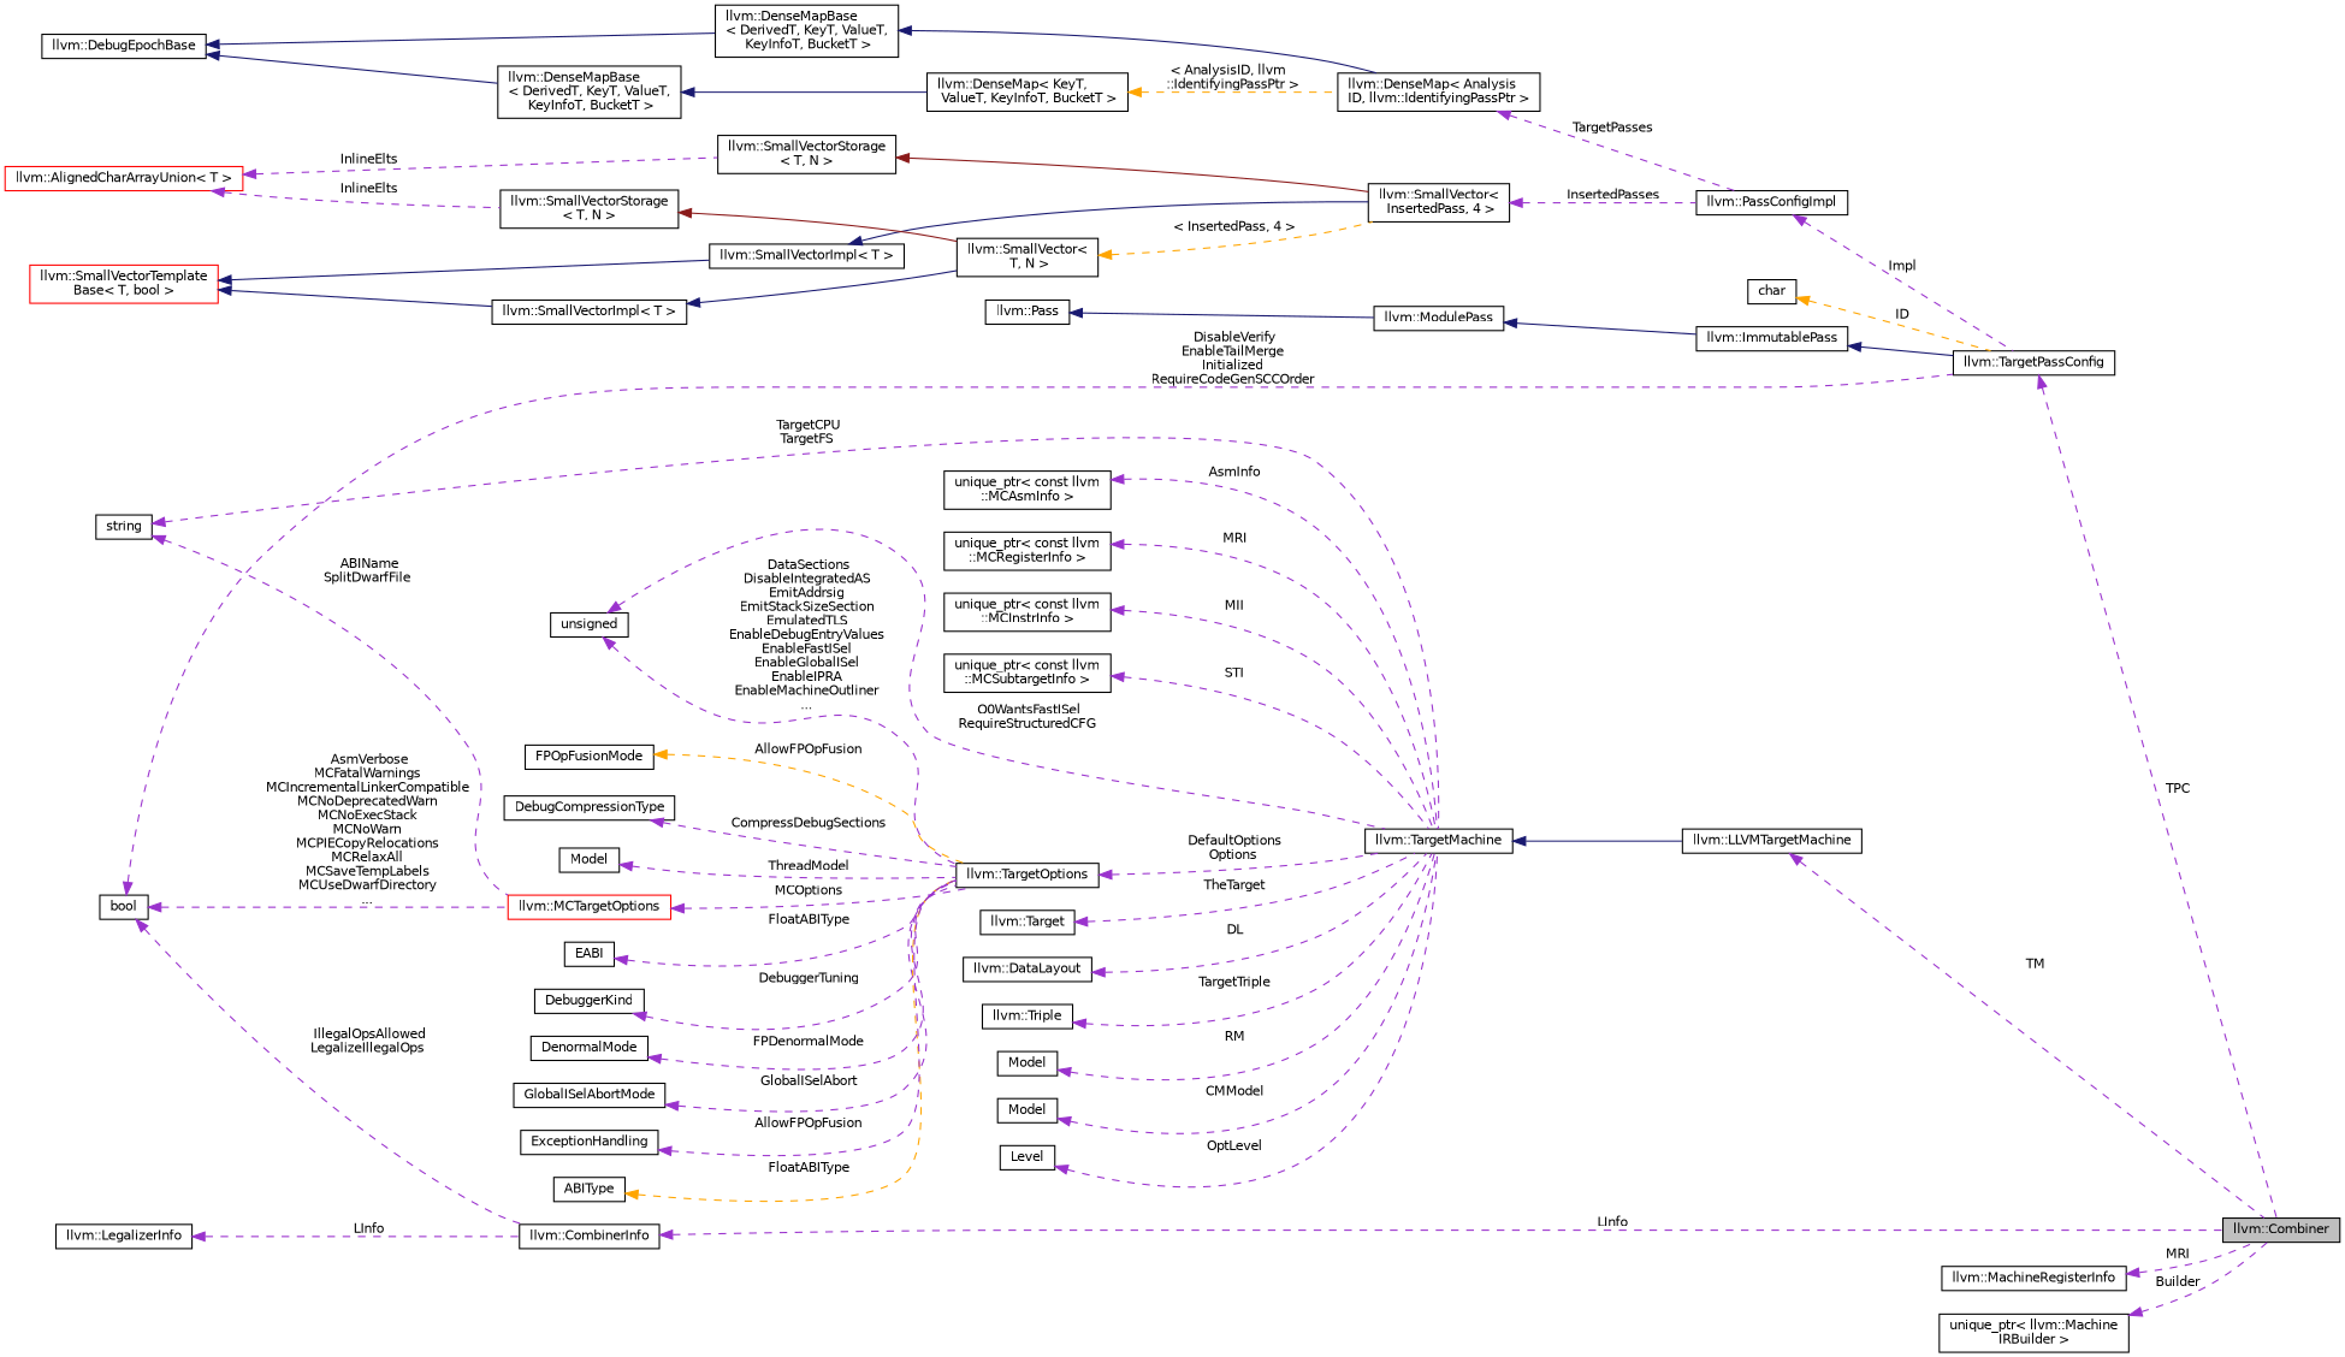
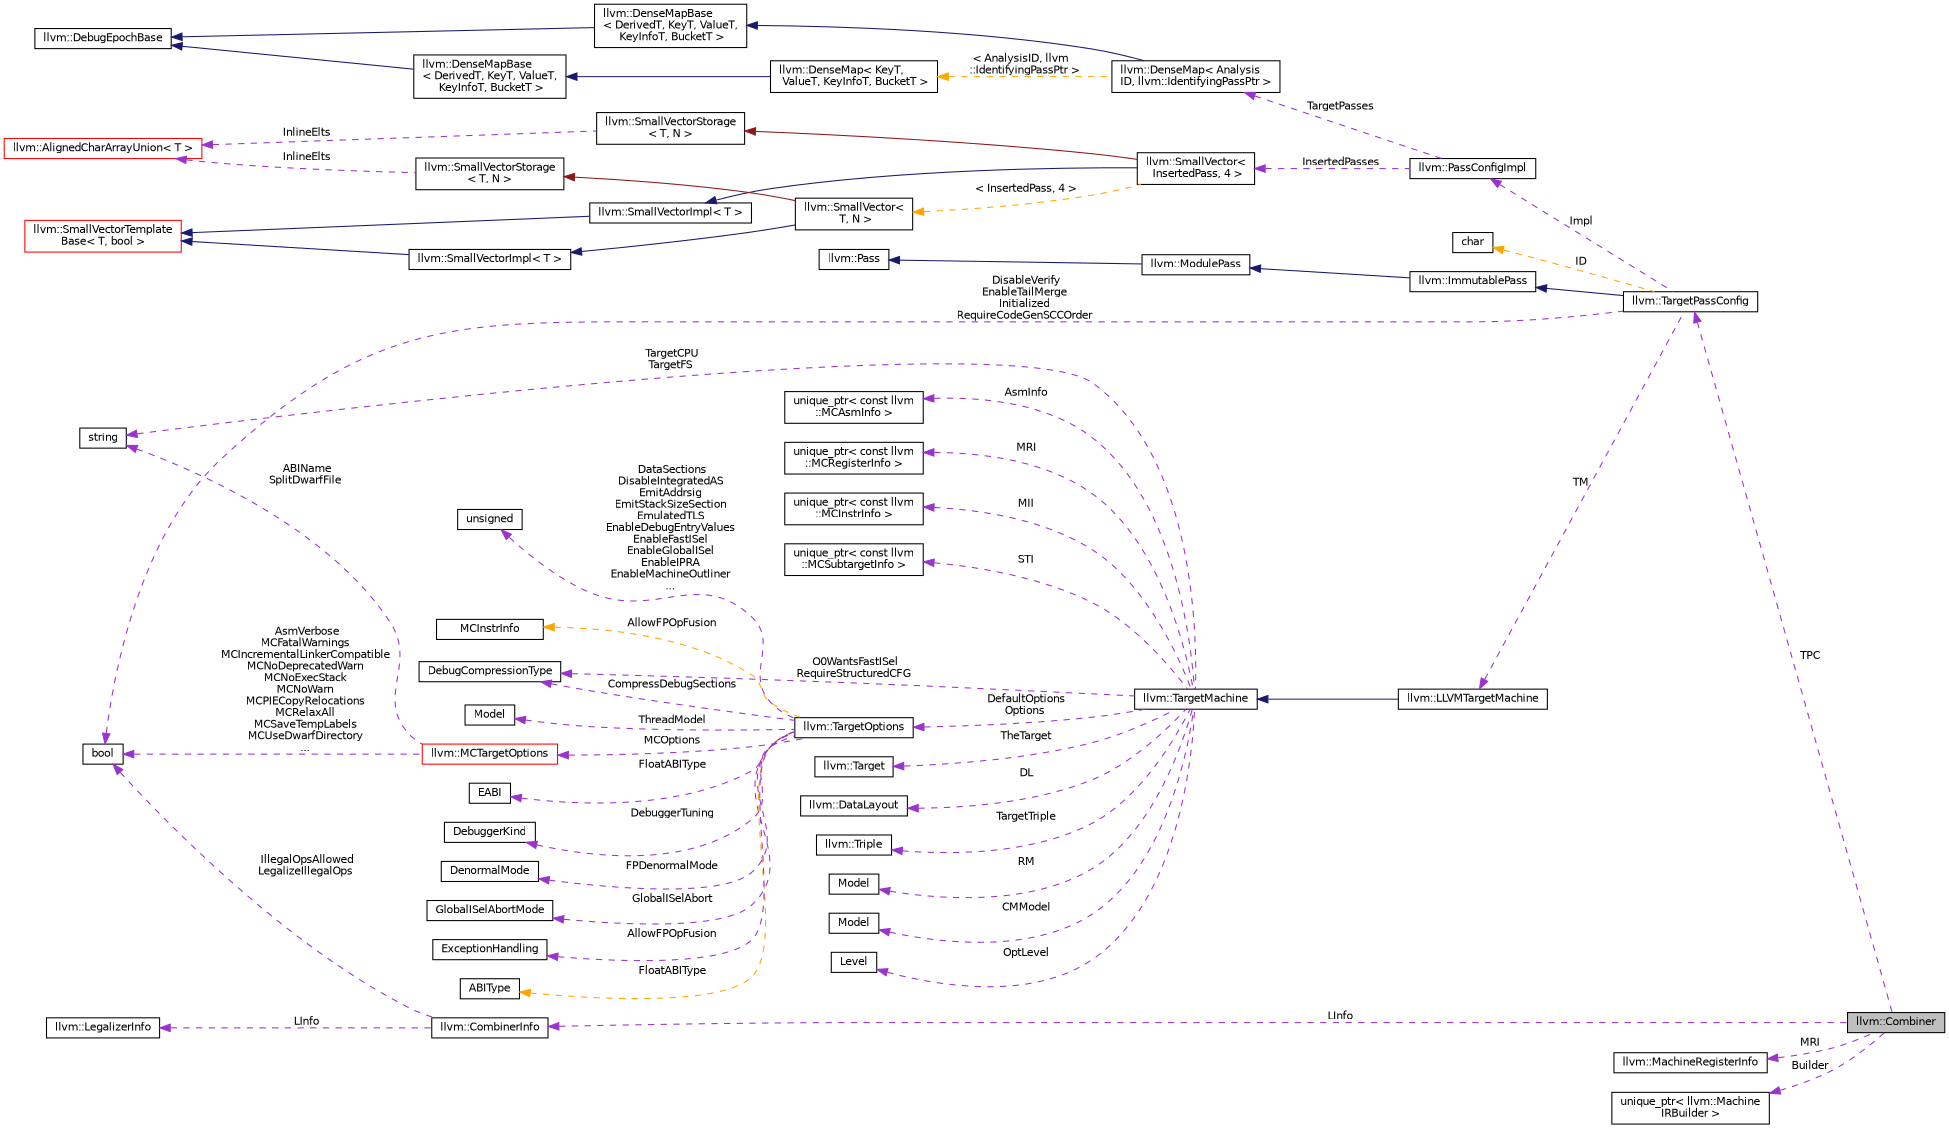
  digraph {
    rankdir=LR
    node [color=black fontname=Helvetica fontsize=10 shape=box]
    edge [color=darkorchid3 dir=back fontname=Helvetica fontsize=10 labelfontname=Helvetica labelfontsize=10 style=dashed]
    n1 [fillcolor=grey75 fontcolor=black height=0.2 label="llvm::Combiner" style=filled width=0.4]
    n2 [height=0.2 label="llvm::CombinerInfo" width=0.4]
    n3 [height=0.2 label=bool width=0.4]
    n4 [height=0.2 label="llvm::TargetPassConfig" width=0.4]
    n5 [color=red height=0.2 label="llvm::MCTargetOptions" width=0.4]
    n6 [height=0.2 label="llvm::TargetOptions" width=0.4]
    n7 [height=0.2 label="llvm::LegalizerInfo" width=0.4]
    n8 [height=0.2 label="llvm::MachineRegisterInfo" width=0.4]
    n9 [height=0.2 label="llvm::ImmutablePass" width=0.4]
    n10 [height=0.2 label="llvm::ModulePass" width=0.4]
    n11 [height=0.2 label="llvm::Pass" width=0.4]
    n12 [height=0.2 label="llvm::LLVMTargetMachine" width=0.4]
    n13 [height=0.2 label="llvm::TargetMachine" width=0.4]
    n14 [height=0.2 label="llvm::Target" width=0.4]
    n15 [height=0.2 label="llvm::DataLayout" width=0.4]
    n16 [height=0.2 label="llvm::Triple" width=0.4]
    n17 [height=0.2 label=string width=0.4]
    n18 [height=0.2 label=Model width=0.4]
    n19 [height=0.2 label=Model width=0.4]
    n20 [height=0.2 label=Level width=0.4]
    n21 [height=0.2 label="unique_ptr\< const llvm\l::MCAsmInfo \>" width=0.4]
    n22 [height=0.2 label="unique_ptr\< const llvm\l::MCRegisterInfo \>" width=0.4]
    n23 [height=0.2 label="unique_ptr\< const llvm\l::MCInstrInfo \>" width=0.4]
    n24 [height=0.2 label="unique_ptr\< const llvm\l::MCSubtargetInfo \>" width=0.4]
    n25 [height=0.2 label=unsigned width=0.4]
    n26 [height=0.2 label=GlobalISelAbortMode width=0.4]
    n27 [height=0.2 label=DebugCompressionType width=0.4]
    n28 [height=0.2 label=ABIType width=0.4]
-   n29 [height=0.2 label=FPOpFusionMode width=0.4]
+   n29 [height=0.2 label=MCInstrInfo width=0.4]
    n30 [height=0.2 label=Model width=0.4]
    n31 [height=0.2 label=EABI width=0.4]
    n32 [height=0.2 label=DebuggerKind width=0.4]
    n33 [height=0.2 label=DenormalMode width=0.4]
    n34 [height=0.2 label=ExceptionHandling width=0.4]
    n35 [height=0.2 label="llvm::PassConfigImpl" width=0.4]
    n36 [height=0.2 label="llvm::DenseMap\< Analysis\lID, llvm::IdentifyingPassPtr \>" width=0.4]
    n37 [height=0.2 label="llvm::DenseMapBase\l\< DerivedT, KeyT, ValueT,\l KeyInfoT, BucketT \>" width=0.4]
    n38 [height=0.2 label="llvm::DebugEpochBase" width=0.4]
    n39 [height=0.2 label="llvm::DenseMapBase\l\< DerivedT, KeyT, ValueT,\l KeyInfoT, BucketT \>" width=0.4]
    n40 [height=0.2 label="llvm::DenseMap\< KeyT,\l ValueT, KeyInfoT, BucketT \>" width=0.4]
    n41 [height=0.2 label="llvm::SmallVector\<\l InsertedPass, 4 \>" width=0.4]
    n42 [height=0.2 label="llvm::SmallVectorImpl\< T \>" width=0.4]
    n43 [color=red height=0.2 label="llvm::SmallVectorTemplate\lBase\< T, bool \>" width=0.4]
    n44 [height=0.2 label="llvm::SmallVectorImpl\< T \>" width=0.4]
    n45 [height=0.2 label="llvm::SmallVector\<\l T, N \>" width=0.4]
    n46 [height=0.2 label="llvm::SmallVectorStorage\l\< T, N \>" width=0.4]
    n47 [color=red height=0.2 label="llvm::AlignedCharArrayUnion\< T \>" width=0.4]
    n48 [height=0.2 label="llvm::SmallVectorStorage\l\< T, N \>" width=0.4]
    n49 [height=0.2 label=char width=0.4]
    n50 [height=0.2 label="unique_ptr\< llvm::Machine\lIRBuilder \>" width=0.4]
    n2 -> n1 [label=" LInfo"]
    n3 -> n2 [label=" IllegalOpsAllowed\nLegalizeIllegalOps"]
    n3 -> n4 [label=" DisableVerify\nEnableTailMerge\nInitialized\nRequireCodeGenSCCOrder"]
    n3 -> n5 [label=" AsmVerbose\nMCFatalWarnings\nMCIncrementalLinkerCompatible\nMCNoDeprecatedWarn\nMCNoExecStack\nMCNoWarn\nMCPIECopyRelocations\nMCRelaxAll\nMCSaveTempLabels\nMCUseDwarfDirectory\n..."]
    n4 -> n1 [label=" TPC"]
    n5 -> n6 [label=" MCOptions"]
    n6 -> n13 [label=" DefaultOptions\nOptions"]
    n7 -> n2 [label=" LInfo"]
    n8 -> n1 [label=" MRI"]
    n9 -> n4 [color=midnightblue style=solid]
    n10 -> n9 [color=midnightblue style=solid]
    n11 -> n10 [color=midnightblue style=solid]
-   n12 -> n1 [label=" TM"]
+   n12 -> n4 [label=" TM"]
    n13 -> n12 [color=midnightblue style=solid]
    n14 -> n13 [label=" TheTarget"]
    n15 -> n13 [label=" DL"]
    n16 -> n13 [label=" TargetTriple"]
    n17 -> n5 [label=" ABIName\nSplitDwarfFile"]
    n17 -> n13 [label=" TargetCPU\nTargetFS"]
    n18 -> n13 [label=" RM"]
    n19 -> n13 [label=" CMModel"]
    n20 -> n13 [label=" OptLevel"]
    n21 -> n13 [label=" AsmInfo"]
    n22 -> n13 [label=" MRI"]
    n23 -> n13 [label=" MII"]
    n24 -> n13 [label=" STI"]
    n25 -> n6 [label=" DataSections\nDisableIntegratedAS\nEmitAddrsig\nEmitStackSizeSection\nEmulatedTLS\nEnableDebugEntryValues\nEnableFastISel\nEnableGlobalISel\nEnableIPRA\nEnableMachineOutliner\n..."]
-   n25 -> n13 [label=" O0WantsFastISel\nRequireStructuredCFG"]
+   n27 -> n13 [label=" O0WantsFastISel\nRequireStructuredCFG"]
    n26 -> n6 [label=" GlobalISelAbort"]
    n27 -> n6 [label=" CompressDebugSections"]
    n28 -> n6 [color=orange label=" FloatABIType"]
    n29 -> n6 [color=orange label=" AllowFPOpFusion"]
    n30 -> n6 [label=" ThreadModel"]
    n31 -> n6 [label=" FloatABIType"]
    n32 -> n6 [label=" DebuggerTuning"]
    n33 -> n6 [label=" FPDenormalMode"]
    n34 -> n6 [label=" AllowFPOpFusion"]
    n35 -> n4 [label=" Impl"]
    n36 -> n35 [label=" TargetPasses"]
    n37 -> n36 [color=midnightblue style=solid]
    n38 -> n37 [color=midnightblue style=solid]
    n38 -> n39 [color=midnightblue style=solid]
    n39 -> n40 [color=midnightblue style=solid]
    n40 -> n36 [color=orange label=" \< AnalysisID, llvm\l::IdentifyingPassPtr \>"]
    n41 -> n35 [label=" InsertedPasses"]
    n42 -> n41 [color=midnightblue style=solid]
    n43 -> n42 [color=midnightblue style=solid]
    n43 -> n44 [color=midnightblue style=solid]
    n44 -> n45 [color=midnightblue style=solid]
    n45 -> n41 [color=orange label=" \< InsertedPass, 4 \>"]
    n46 -> n41 [color=firebrick4 style=solid]
    n47 -> n46 [label=" InlineElts"]
    n47 -> n48 [label=" InlineElts"]
    n48 -> n45 [color=firebrick4 style=solid]
    n49 -> n4 [color=orange label=" ID"]
    n50 -> n1 [label=" Builder"]
  }
